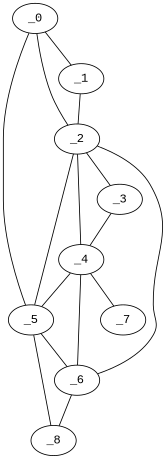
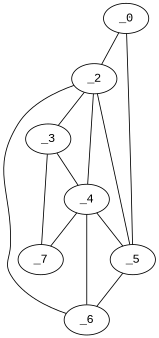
  graph {
    fontname="Liberation Mono"
    node [fontname="Liberation Mono" x=71]
    edge [fontname="Liberation Mono" valence=1]
    _0 [x=31 y=29]
-   _1 [x=42 y=27]
    _2 [x=64 y=31]
    _5 [x=103 y=105]
    _3 [y=25]
    _4 [y=33]
    _6 [x=105 y=100]
-   _8 [x=125 y=92]
    _7 [x=122 y=47]
-   _0 -- _1
    _0 -- _2 [valence=2]
    _0 -- _5
-   _1 -- _2 [valence=2]
    _2 -- _5
    _2 -- _3 [valence=2]
    _2 -- _4 [valence=2]
    _5 -- _6
-   _5 -- _8
    _3 -- _4
+   _3 -- _7
    _4 -- _5 [valence=2]
    _4 -- _6 [valence=2]
    _4 -- _7 [valence=2]
    _6 -- _2
-   _6 -- _8 [valence=2]
  }
